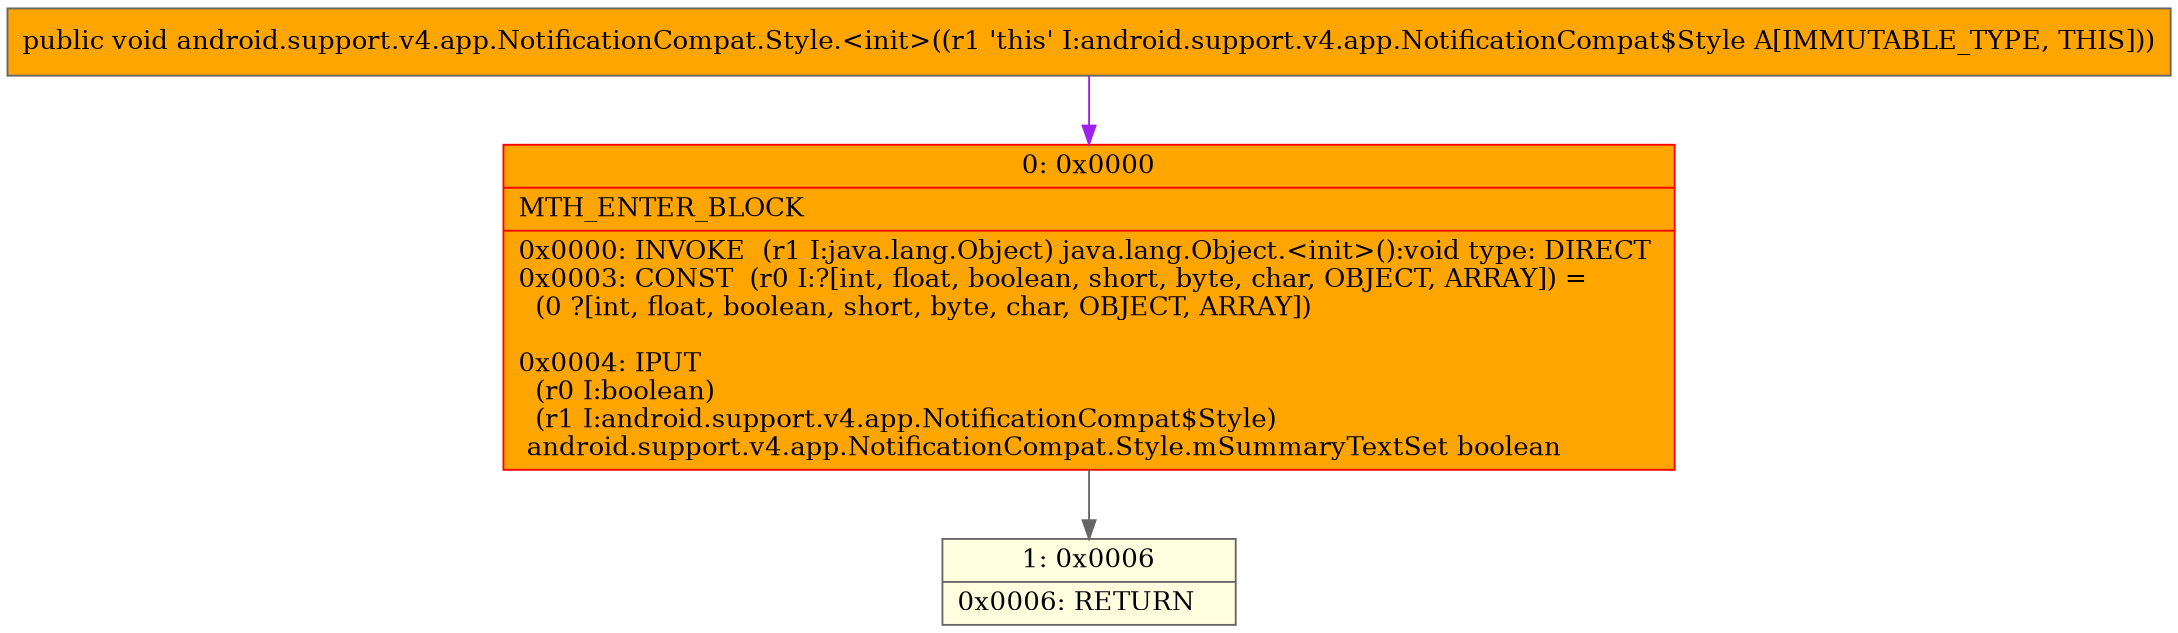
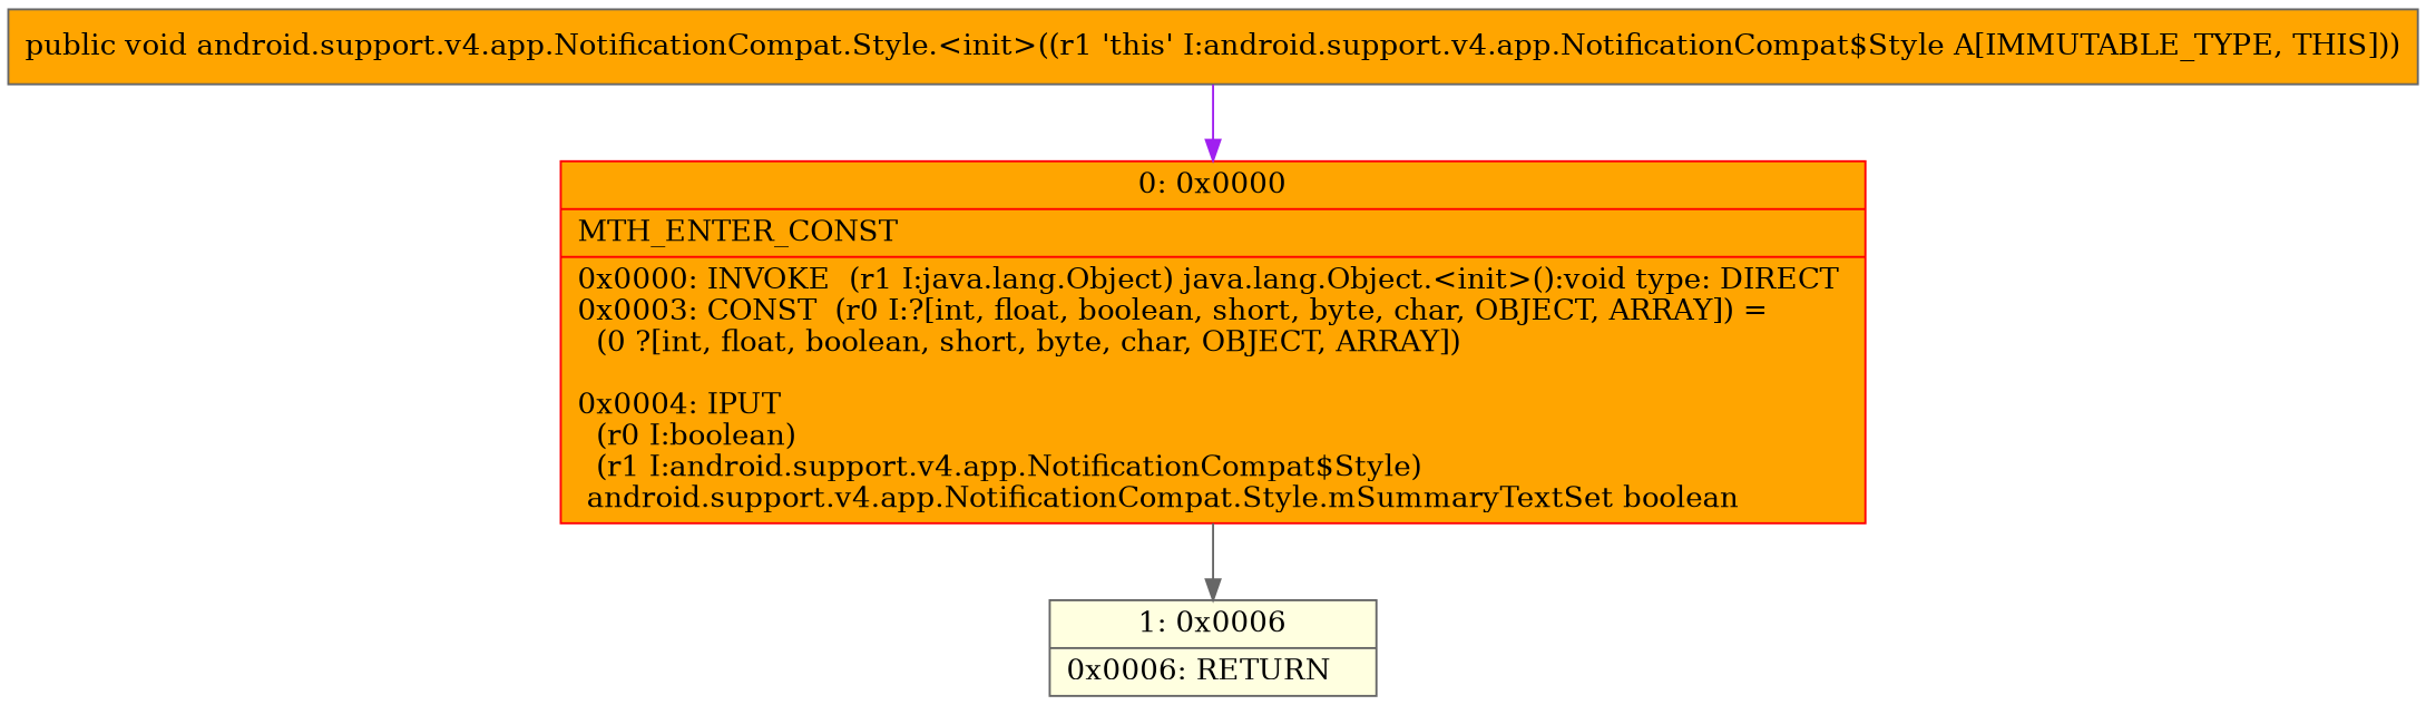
  digraph {
    node [shape=record style=filled fillcolor=orange color=gray40]
    edge [arrowhead=normal]
-   n1 [label="{0\:\ 0x0000|MTH_ENTER_BLOCK\l|0x0000: INVOKE  (r1 I:java.lang.Object) java.lang.Object.\<init\>():void type: DIRECT \l0x0003: CONST  (r0 I:?[int, float, boolean, short, byte, char, OBJECT, ARRAY]) = \l  (0 ?[int, float, boolean, short, byte, char, OBJECT, ARRAY])\l \l0x0004: IPUT  \l  (r0 I:boolean)\l  (r1 I:android.support.v4.app.NotificationCompat$Style)\l android.support.v4.app.NotificationCompat.Style.mSummaryTextSet boolean \l}" color=red]
+   n1 [label="{0\:\ 0x0000|MTH_ENTER_CONST\l|0x0000: INVOKE  (r1 I:java.lang.Object) java.lang.Object.\<init\>():void type: DIRECT \l0x0003: CONST  (r0 I:?[int, float, boolean, short, byte, char, OBJECT, ARRAY]) = \l  (0 ?[int, float, boolean, short, byte, char, OBJECT, ARRAY])\l \l0x0004: IPUT  \l  (r0 I:boolean)\l  (r1 I:android.support.v4.app.NotificationCompat$Style)\l android.support.v4.app.NotificationCompat.Style.mSummaryTextSet boolean \l}" color=red]
    n2 [label="{1\:\ 0x0006|0x0006: RETURN   \l}" fillcolor=lightyellow]
    n3 [label="{public void android.support.v4.app.NotificationCompat.Style.\<init\>((r1 'this' I:android.support.v4.app.NotificationCompat$Style A[IMMUTABLE_TYPE, THIS])) }"]
    n1 -> n2 [color=gray40]
    n3 -> n1 [color=purple]
  }
